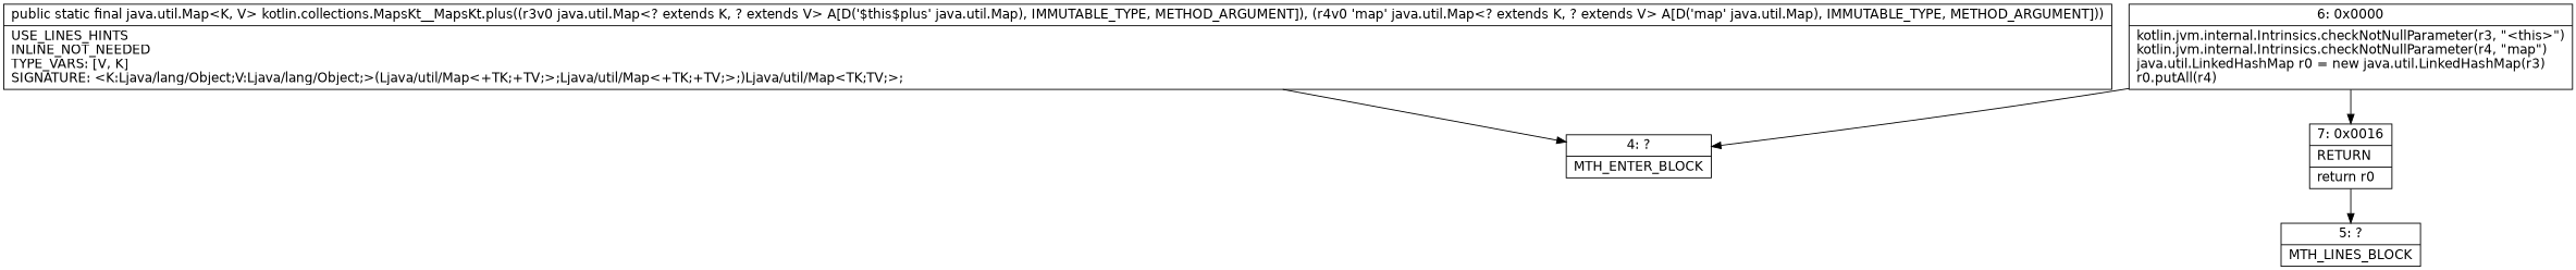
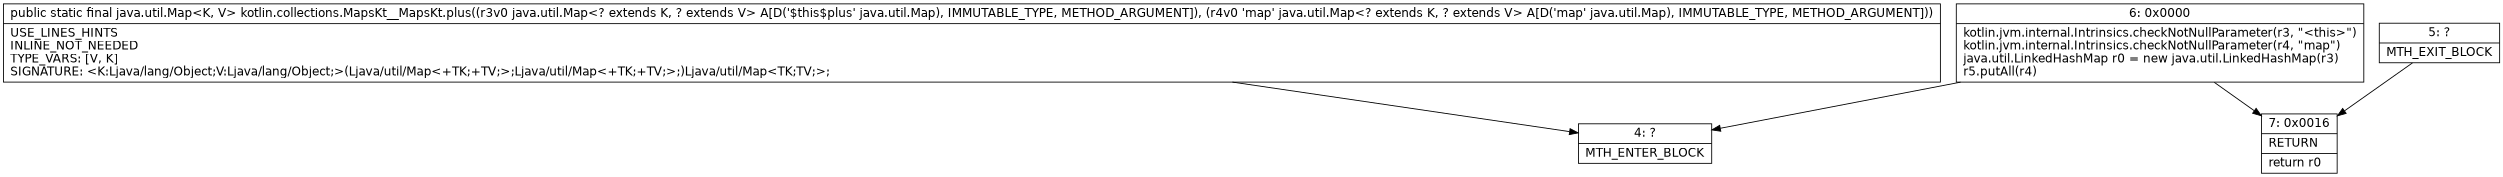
  digraph {
    fontname="DejaVu Sans"
    node [fontname="DejaVu Sans" shape=record]
    edge [fontname="DejaVu Sans"]
    n1 [label="{4\:\ ?|MTH_ENTER_BLOCK\l}"]
-   n2 [label="{6\:\ 0x0000|kotlin.jvm.internal.Intrinsics.checkNotNullParameter(r3, \"\<this\>\")\lkotlin.jvm.internal.Intrinsics.checkNotNullParameter(r4, \"map\")\ljava.util.LinkedHashMap r0 = new java.util.LinkedHashMap(r3)\lr0.putAll(r4)\l}"]
+   n2 [label="{6\:\ 0x0000|kotlin.jvm.internal.Intrinsics.checkNotNullParameter(r3, \"\<this\>\")\lkotlin.jvm.internal.Intrinsics.checkNotNullParameter(r4, \"map\")\ljava.util.LinkedHashMap r0 = new java.util.LinkedHashMap(r3)\lr5.putAll(r4)\l}"]
    n3 [label="{7\:\ 0x0016|RETURN\l|return r0\l}"]
-   n4 [label="{5\:\ ?|MTH_LINES_BLOCK\l}"]
+   n4 [label="{5\:\ ?|MTH_EXIT_BLOCK\l}"]
    n5 [label="{public static final java.util.Map\<K, V\> kotlin.collections.MapsKt__MapsKt.plus((r3v0 java.util.Map\<? extends K, ? extends V\> A[D('$this$plus' java.util.Map), IMMUTABLE_TYPE, METHOD_ARGUMENT]), (r4v0 'map' java.util.Map\<? extends K, ? extends V\> A[D('map' java.util.Map), IMMUTABLE_TYPE, METHOD_ARGUMENT]))  | USE_LINES_HINTS\lINLINE_NOT_NEEDED\lTYPE_VARS: [V, K]\lSIGNATURE: \<K:Ljava\/lang\/Object;V:Ljava\/lang\/Object;\>(Ljava\/util\/Map\<+TK;+TV;\>;Ljava\/util\/Map\<+TK;+TV;\>;)Ljava\/util\/Map\<TK;TV;\>;\l}"]
    n2 -> n1
    n2 -> n3
-   n3 -> n4
+   n4 -> n3
    n5 -> n1
  }
